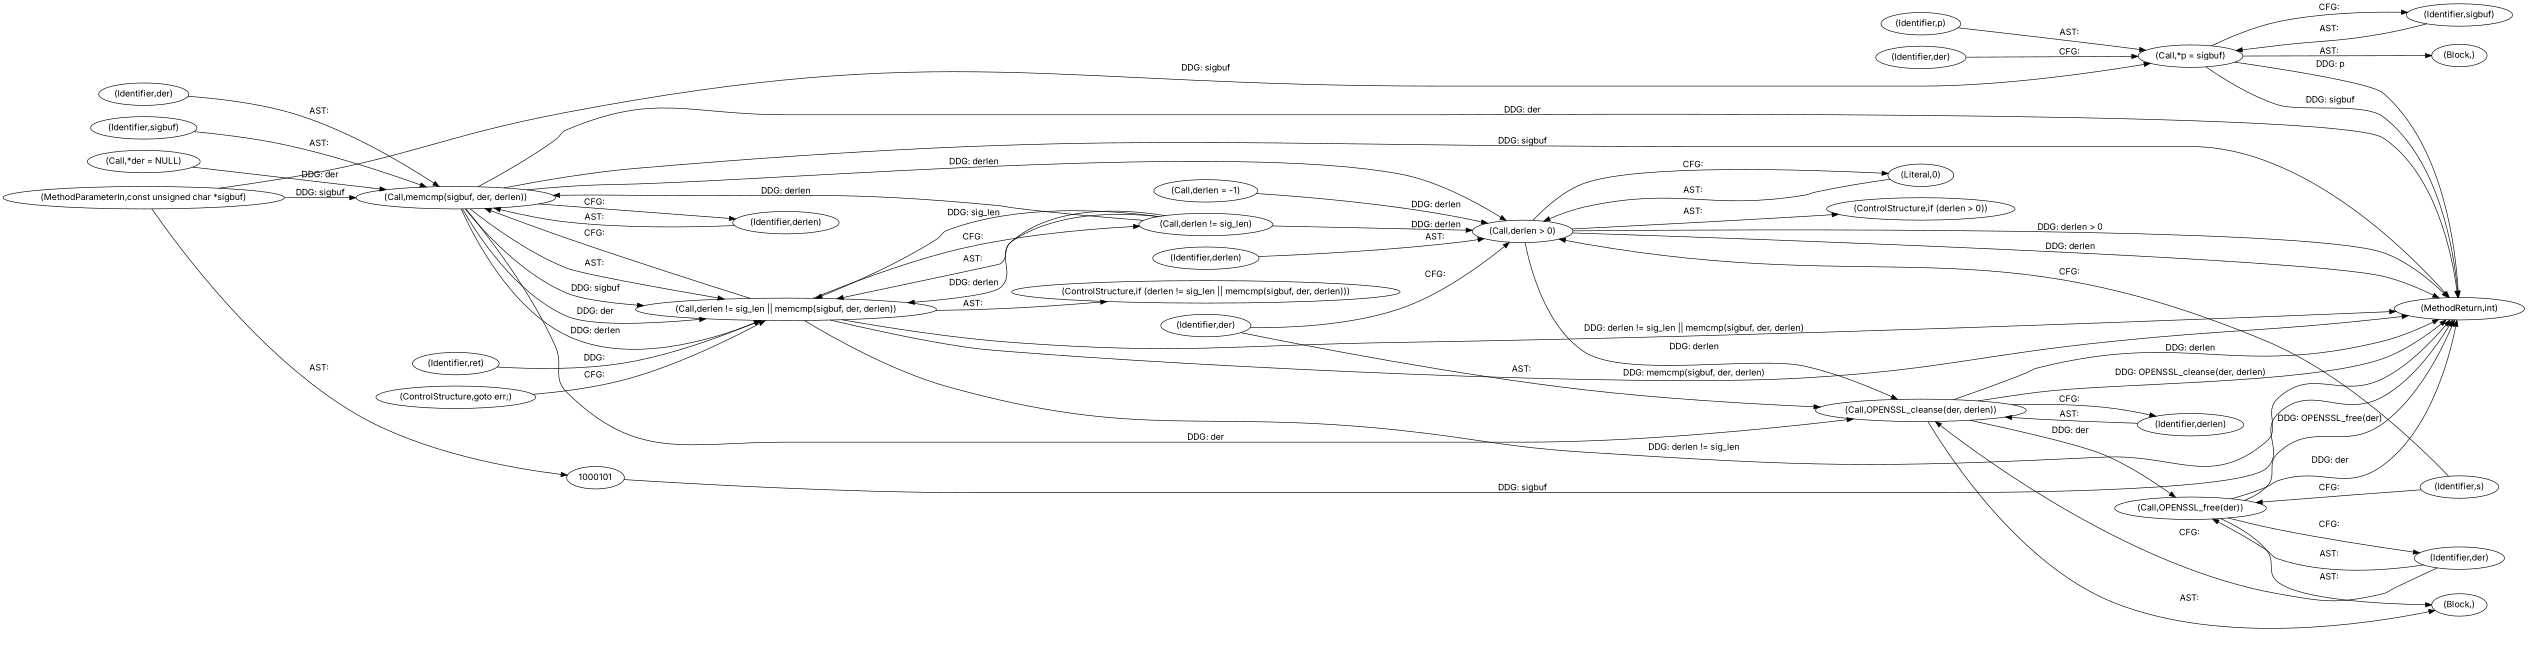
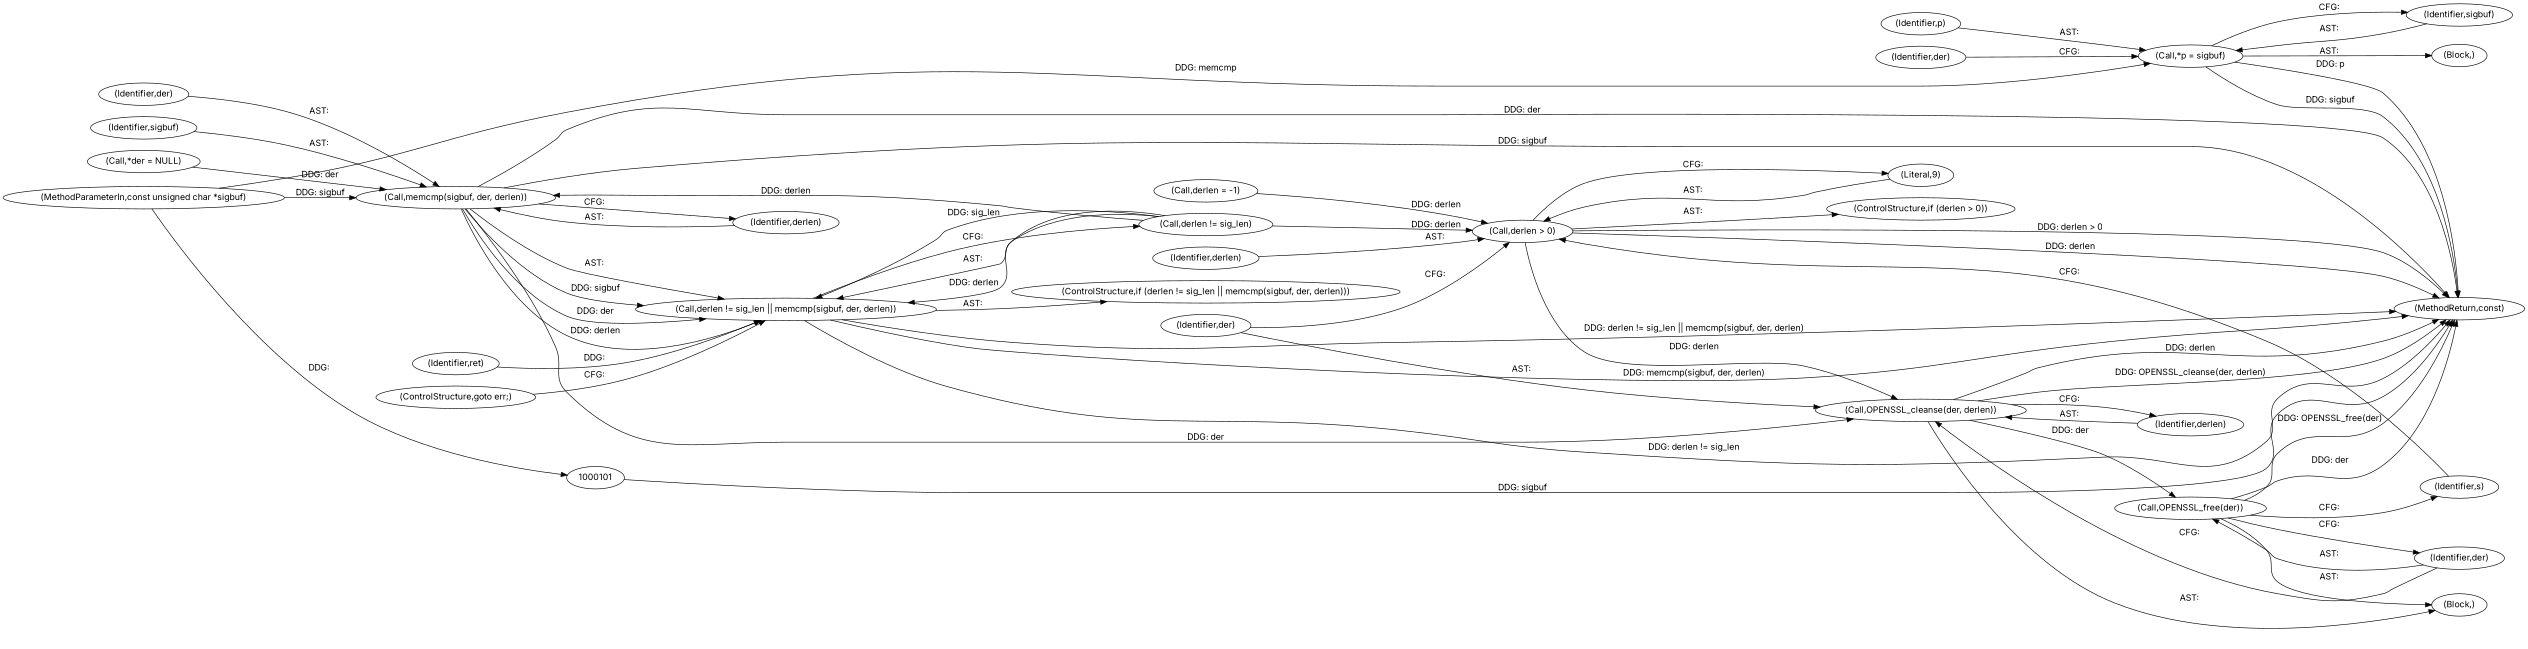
  digraph {
    fontname=Inter
    rankdir=LR
    node [fontname=Inter]
    edge [fontname=Inter]
    n1 [label="(MethodParameterIn,const unsigned char *sigbuf)"]
    n2 [label="(Call,*p = sigbuf)"]
    n3 [label="(Call,memcmp(sigbuf, der, derlen))"]
    1000101
-   n5 [label="(MethodReturn,int)"]
+   n5 [label="(MethodReturn,const)"]
    n6 [label="(Identifier,sigbuf)"]
    n7 [label="(Block,)"]
    n8 [label="(Call,derlen != sig_len || memcmp(sigbuf, der, derlen))"]
    n9 [label="(Call,derlen > 0)"]
    n10 [label="(Call,OPENSSL_cleanse(der, derlen))"]
    n11 [label="(Identifier,derlen)"]
    n12 [label="(Call,derlen != sig_len)"]
    n13 [label="(ControlStructure,if (derlen != sig_len || memcmp(sigbuf, der, derlen)))"]
    n14 [label="(ControlStructure,if (derlen > 0))"]
-   n15 [label="(Literal,0)"]
+   n15 [label="(Literal,9)"]
    n16 [label="(Call,OPENSSL_free(der))"]
    n17 [label="(Block,)"]
    n18 [label="(Identifier,derlen)"]
    n19 [label="(Identifier,der)"]
    n20 [label="(Call,derlen = -1)"]
    n21 [label="(Identifier,der)"]
    n22 [label="(Identifier,sigbuf)"]
    n23 [label="(ControlStructure,goto err;)"]
    n24 [label="(Call,*der = NULL)"]
    n25 [label="(Identifier,derlen)"]
    n26 [label="(Identifier,der)"]
    n27 [label="(Identifier,der)"]
    n28 [label="(Identifier,ret)"]
    n29 [label="(Identifier,p)"]
    n30 [label="(Identifier,s)"]
-   n1 -> n2 [label="DDG: sigbuf"]
+   n1 -> n2 [label="DDG: memcmp"]
    n1 -> n3 [label="DDG: sigbuf"]
-   n1 -> 1000101 [label="AST: "]
+   n1 -> 1000101 [label="DDG: "]
    n2 -> n5 [label="DDG: p"]
    n2 -> n5 [label="DDG: sigbuf"]
    n2 -> n6 [label="CFG: "]
    n2 -> n7 [label="AST: "]
    n3 -> n5 [label="DDG: der"]
    n3 -> n5 [label="DDG: sigbuf"]
    n3 -> n8 [label="AST: "]
    n3 -> n8 [label="DDG: sigbuf"]
    n3 -> n8 [label="DDG: der"]
    n3 -> n8 [label="DDG: derlen"]
-   n3 -> n9 [label="DDG: derlen"]
    n3 -> n10 [label="DDG: der"]
    n3 -> n11 [label="CFG: "]
    1000101 -> n5 [label="DDG: sigbuf"]
    n6 -> n2 [label="AST: "]
-   n8 -> n3 [label="CFG: "]
    n8 -> n5 [label="DDG: derlen != sig_len || memcmp(sigbuf, der, derlen)"]
    n8 -> n5 [label="DDG: derlen != sig_len"]
    n8 -> n5 [label="DDG: memcmp(sigbuf, der, derlen)"]
    n8 -> n12 [label="CFG: "]
    n8 -> n13 [label="AST: "]
    n9 -> n5 [label="DDG: derlen > 0"]
    n9 -> n5 [label="DDG: derlen"]
    n9 -> n10 [label="DDG: derlen"]
    n9 -> n14 [label="AST: "]
    n9 -> n15 [label="CFG: "]
    n10 -> n5 [label="DDG: derlen"]
    n10 -> n5 [label="DDG: OPENSSL_cleanse(der, derlen)"]
    n10 -> n16 [label="DDG: der"]
    n10 -> n17 [label="AST: "]
    n10 -> n18 [label="CFG: "]
    n11 -> n3 [label="AST: "]
    n12 -> n3 [label="DDG: derlen"]
    n12 -> n8 [label="AST: "]
    n12 -> n8 [label="DDG: derlen"]
    n12 -> n8 [label="DDG: sig_len"]
    n12 -> n9 [label="DDG: derlen"]
    n15 -> n9 [label="AST: "]
    n16 -> n5 [label="DDG: OPENSSL_free(der)"]
    n16 -> n5 [label="DDG: der"]
    n16 -> n17 [label="AST: "]
    n16 -> n19 [label="CFG: "]
    n18 -> n10 [label="AST: "]
    n19 -> n10 [label="CFG: "]
    n19 -> n16 [label="AST: "]
    n20 -> n9 [label="DDG: derlen"]
    n21 -> n3 [label="AST: "]
    n22 -> n3 [label="AST: "]
    n23 -> n8 [label="CFG: "]
    n24 -> n3 [label="DDG: der"]
    n25 -> n9 [label="AST: "]
    n26 -> n2 [label="CFG: "]
    n27 -> n9 [label="CFG: "]
    n27 -> n10 [label="AST: "]
    n28 -> n8 [label="DDG: "]
    n29 -> n2 [label="AST: "]
    n30 -> n9 [label="CFG: "]
-   n30 -> n16 [label="CFG: "]
+   n16 -> n30 [label="CFG: "]
  }
